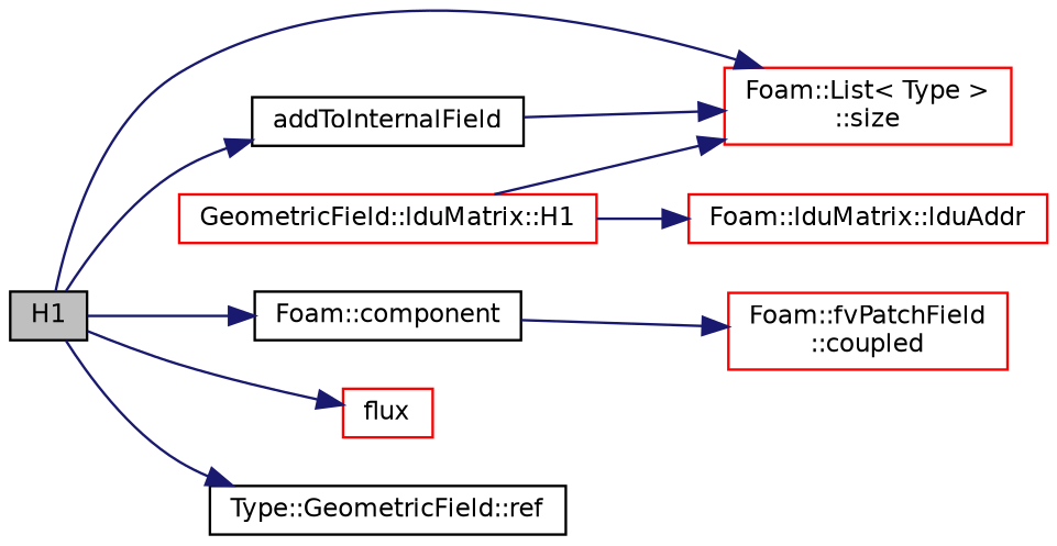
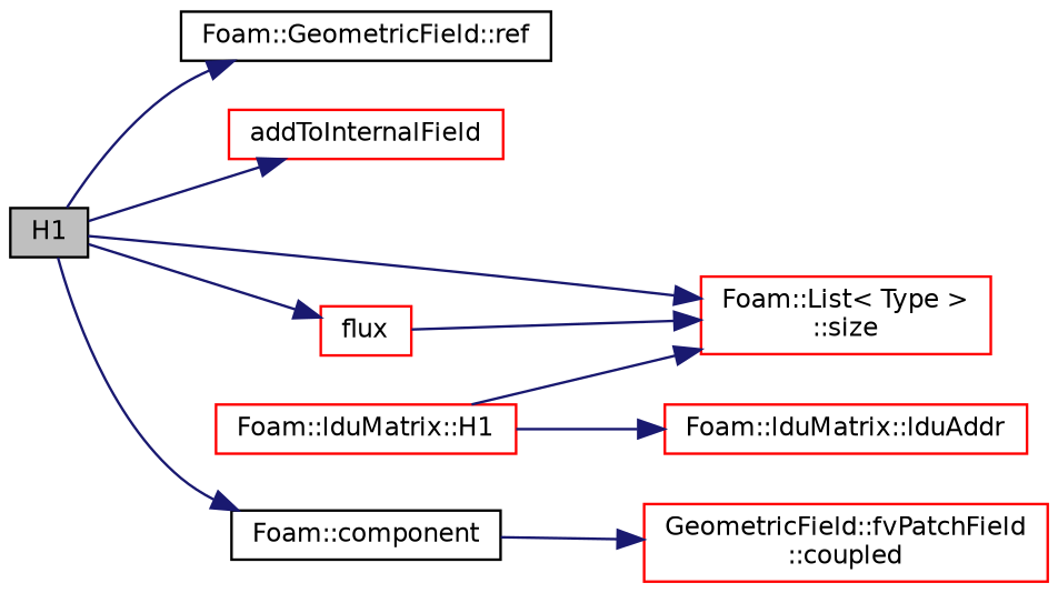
  digraph {
    rankdir=LR
    node [color=red fontname=Helvetica fontsize=10 shape=record]
    edge [color=midnightblue fontname=Helvetica fontsize=10 labelfontname=Helvetica labelfontsize=10 style=solid]
    n1 [color=black fillcolor=grey75 fontcolor=black height=0.2 label=H1 style=filled width=0.4]
-   n2 [color=black height=0.2 label=addToInternalField width=0.4]
+   n2 [height=0.2 label=addToInternalField width=0.4]
    n3 [height=0.2 label="Foam::List\< Type \>\l::size" width=0.4]
    n4 [color=black height=0.2 label="Foam::component" width=0.4]
    n5 [height=0.2 label=flux width=0.4]
-   n6 [color=black height=0.2 label="Type::GeometricField::ref" width=0.4]
-   n7 [height=0.2 label="Foam::fvPatchField\l::coupled" width=0.4]
-   n8 [height=0.2 label="GeometricField::lduMatrix::H1" width=0.4]
+   n6 [color=black height=0.2 label="Foam::GeometricField::ref" width=0.4]
+   n7 [height=0.2 label="GeometricField::fvPatchField\l::coupled" width=0.4]
+   n8 [height=0.2 label="Foam::lduMatrix::H1" width=0.4]
    n9 [height=0.2 label="Foam::lduMatrix::lduAddr" width=0.4]
    n1 -> n2
    n1 -> n3
    n1 -> n4
    n1 -> n5
    n1 -> n6
-   n2 -> n3
+   n5 -> n3
    n4 -> n7
    n8 -> n3
    n8 -> n9
  }
